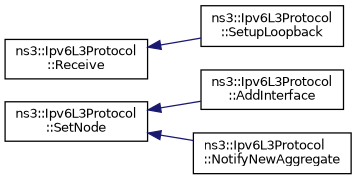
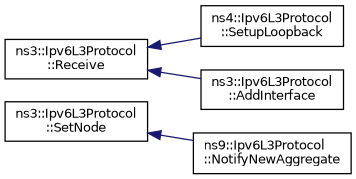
  digraph {
    rankdir=LR
    node [color=black fillcolor=white fontname=Helvetica fontsize=10 shape=record style=filled]
    edge [color=midnightblue dir=back fontname=Helvetica fontsize=10 labelfontname=Helvetica labelfontsize=10 style=solid]
    n1 [height=0.2 label="ns3::Ipv6L3Protocol\l::Receive" width=0.4]
    n2 [height=0.2 label="ns3::Ipv6L3Protocol\l::AddInterface" width=0.4]
-   n3 [height=0.2 label="ns3::Ipv6L3Protocol\l::SetupLoopback" width=0.4]
+   n3 [height=0.2 label="ns4::Ipv6L3Protocol\l::SetupLoopback" width=0.4]
    n4 [height=0.2 label="ns3::Ipv6L3Protocol\l::SetNode" width=0.4]
-   n5 [height=0.2 label="ns3::Ipv6L3Protocol\l::NotifyNewAggregate" width=0.4]
-   n4 -> n2
+   n5 [height=0.2 label="ns9::Ipv6L3Protocol\l::NotifyNewAggregate" width=0.4]
+   n1 -> n2
    n1 -> n3
    n4 -> n5
  }
